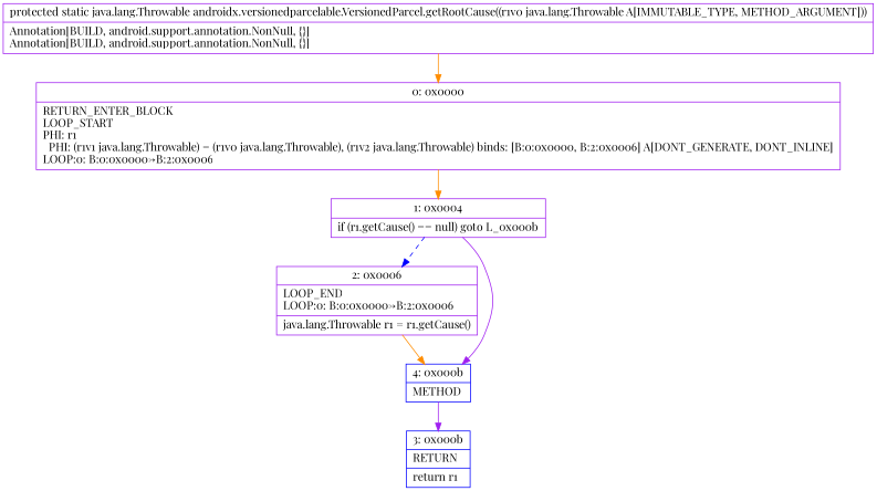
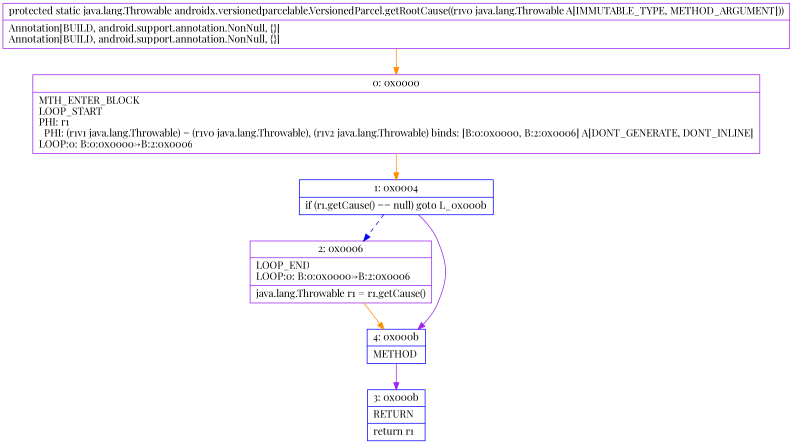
  digraph {
    fontname="Playfair Display"
    node [color=purple fontname="Playfair Display" shape=record]
    edge [color=darkorange fontname="Playfair Display"]
-   n1 [label="{0\:\ 0x0000|RETURN_ENTER_BLOCK\lLOOP_START\lPHI: r1 \l  PHI: (r1v1 java.lang.Throwable) = (r1v0 java.lang.Throwable), (r1v2 java.lang.Throwable) binds: [B:0:0x0000, B:2:0x0006] A[DONT_GENERATE, DONT_INLINE]\lLOOP:0: B:0:0x0000\-\>B:2:0x0006\l}"]
-   n2 [label="{1\:\ 0x0004|if (r1.getCause() == null) goto L_0x000b\l}"]
+   n1 [label="{0\:\ 0x0000|MTH_ENTER_BLOCK\lLOOP_START\lPHI: r1 \l  PHI: (r1v1 java.lang.Throwable) = (r1v0 java.lang.Throwable), (r1v2 java.lang.Throwable) binds: [B:0:0x0000, B:2:0x0006] A[DONT_GENERATE, DONT_INLINE]\lLOOP:0: B:0:0x0000\-\>B:2:0x0006\l}"]
+   n2 [color=blue label="{1\:\ 0x0004|if (r1.getCause() == null) goto L_0x000b\l}"]
    n3 [label="{2\:\ 0x0006|LOOP_END\lLOOP:0: B:0:0x0000\-\>B:2:0x0006\l|java.lang.Throwable r1 = r1.getCause()\l}"]
    n4 [color=blue label="{4\:\ 0x000b|METHOD\l}"]
    n5 [color=blue label="{3\:\ 0x000b|RETURN\l|return r1\l}"]
    n6 [label="{protected static java.lang.Throwable androidx.versionedparcelable.VersionedParcel.getRootCause((r1v0 java.lang.Throwable A[IMMUTABLE_TYPE, METHOD_ARGUMENT]))  | Annotation[BUILD, android.support.annotation.NonNull, \{\}]\lAnnotation[BUILD, android.support.annotation.NonNull, \{\}]\l}"]
    n1 -> n2
    n2 -> n3 [color=blue style=dashed]
    n2 -> n4 [color=purple]
    n3 -> n4
    n4 -> n5 [color=purple]
    n6 -> n1
  }
